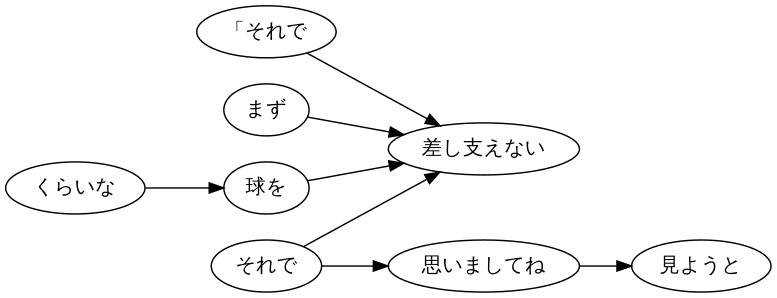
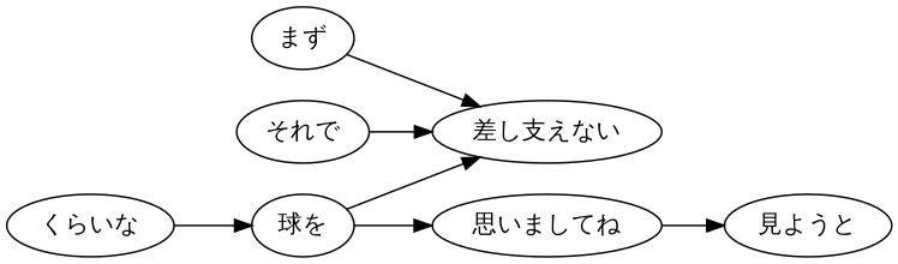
  digraph {
    fontname="DejaVu Sans"
    rankdir=LR
    node [fontname="DejaVu Sans"]
    edge [fontname="DejaVu Sans"]
-   n1 [label="「それで"]
    n2 [label="差し支えない"]
    n3 [label="まず"]
    n4 [label="それで"]
    n5 [label="球を"]
    n6 [label="思いましてね"]
    n7 [label="くらいな"]
    n8 [label="見ようと"]
-   n1 -> n2
    n3 -> n2
    n4 -> n2
    n5 -> n2
-   n4 -> n6
+   n5 -> n6
    n6 -> n8
    n7 -> n5
  }
